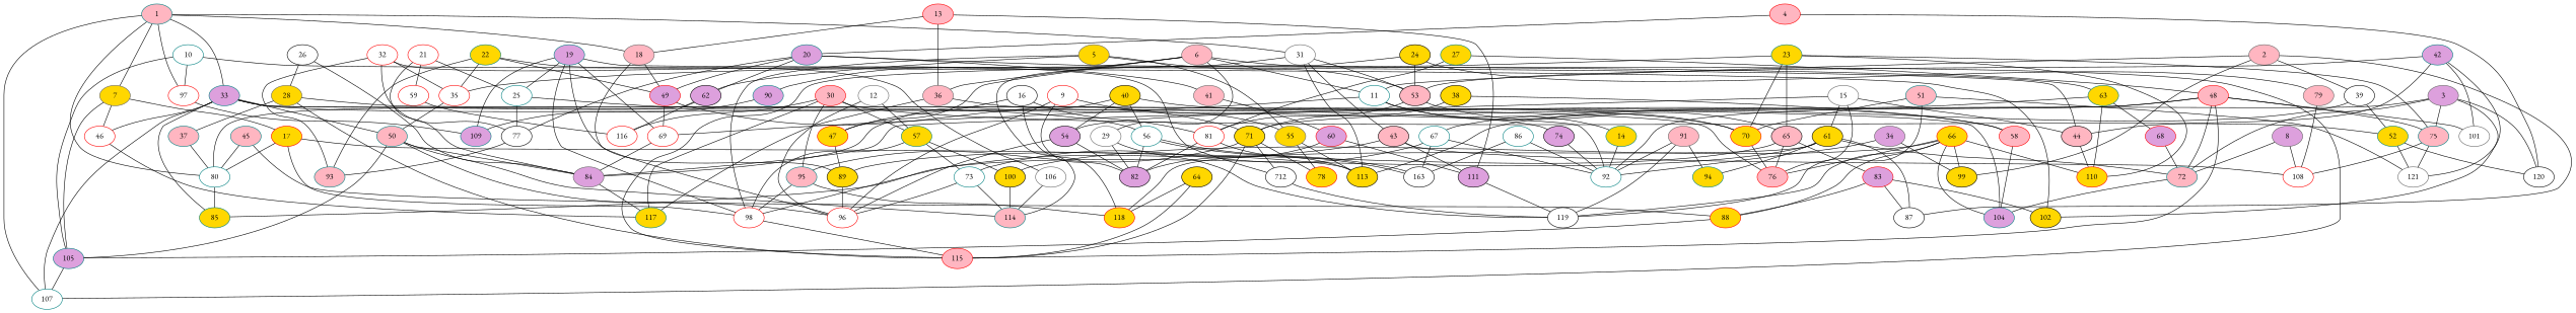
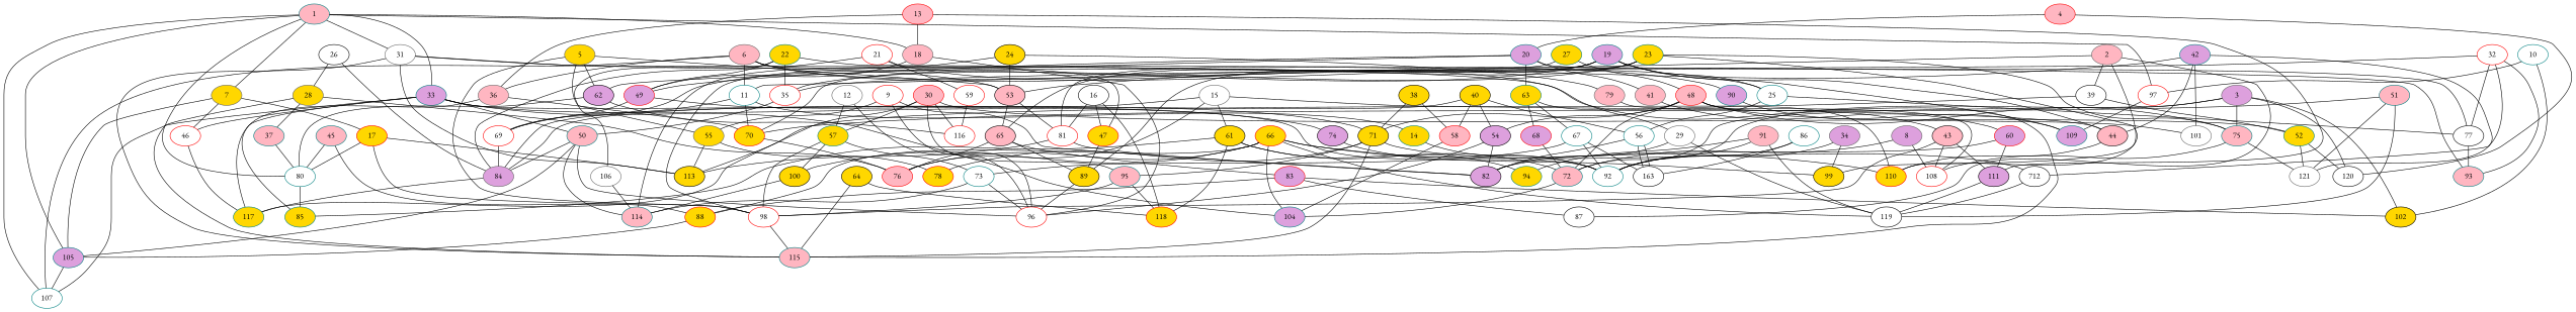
  graph {
    fontname="EB Garamond"
    node [color=teal fillcolor=white fontname="EB Garamond" style=filled]
    edge [fontname="EB Garamond"]
    1 [fillcolor=lightpink]
    7 [color=gray40 fillcolor=gold]
    18 [color=gray40 fillcolor=lightpink]
    31 [color=gray40]
    33 [fillcolor=plum]
    80
    97 [color=red]
    107
    17 [color=red fillcolor=gold]
    46 [color=red]
    105 [fillcolor=plum]
    96 [color=red]
    49 [color=red fillcolor=plum]
    53 [color=black fillcolor=lightpink]
    113 [color=black fillcolor=gold]
-   115 [color=red fillcolor=lightpink]
+   115 [fillcolor=lightpink]
    43 [color=black fillcolor=lightpink]
    92
    50 [fillcolor=lightpink]
    74 [color=black fillcolor=plum]
    85 [fillcolor=gold]
    104 [fillcolor=plum]
    109 [fillcolor=plum]
    2 [color=gray40 fillcolor=lightpink]
    11
    39 [color=black]
    87 [color=black]
    99 [color=black fillcolor=gold]
    14 [fillcolor=gold]
    69 [color=red]
    70 [color=red fillcolor=gold]
    52 [fillcolor=gold]
    3 [color=gray40 fillcolor=plum]
    72 [fillcolor=lightpink]
    75 [fillcolor=lightpink]
    102 [color=black fillcolor=gold]
    120 [color=black]
    108 [color=red]
    121 [color=gray40]
    4 [color=red fillcolor=lightpink]
    20 [fillcolor=plum]
    62 [color=black fillcolor=plum]
    41 [color=gray40 fillcolor=lightpink]
    63 [fillcolor=gold]
    77 [color=black]
    5 [color=gray40 fillcolor=gold]
    55 [color=gray40 fillcolor=gold]
    98 [color=red]
    81 [color=red]
    65 [color=black fillcolor=lightpink]
    78 [color=red fillcolor=gold]
    116 [color=red]
    6 [color=gray40 fillcolor=lightpink]
    29 [color=gray40]
    36 [color=gray40 fillcolor=lightpink]
    47 [color=red fillcolor=gold]
    90 [fillcolor=plum]
    82 [color=black fillcolor=plum]
    119 [color=black]
    117 [fillcolor=gold]
    89 [color=black fillcolor=gold]
    8 [color=gray40 fillcolor=plum]
    9 [color=red]
    10
    35 [color=red]
    84 [color=gray40 fillcolor=plum]
    76 [color=red fillcolor=lightpink]
    12 [color=gray40]
    57 [fillcolor=gold]
    73
    100 [color=black fillcolor=gold]
    13 [color=red fillcolor=lightpink]
    111 [color=black fillcolor=plum]
    15 [color=gray40]
    44 [color=black fillcolor=lightpink]
    61 [color=black fillcolor=gold]
    110 [color=red fillcolor=gold]
    118 [color=red fillcolor=gold]
    94 [fillcolor=gold]
    16 [color=black]
    71 [color=black fillcolor=gold]
    19 [fillcolor=plum]
    25
    56
    60 [color=red fillcolor=plum]
    67
    68 [color=red fillcolor=plum]
    93 [fillcolor=lightpink]
    21 [color=red]
    59 [color=red]
    22 [fillcolor=gold]
    106 [color=gray40]
    114 [fillcolor=lightpink]
    23 [fillcolor=gold]
    83 [color=red fillcolor=plum]
    24 [color=black fillcolor=gold]
    79 [color=gray40 fillcolor=lightpink]
    n98 [color=black label=163]
    26 [color=black]
    28 [color=gray40 fillcolor=gold]
    37 [fillcolor=lightpink]
    27 [fillcolor=gold]
    48 [color=red fillcolor=lightpink]
    54 [color=black fillcolor=plum]
    101 [color=gray40]
    30 [color=red fillcolor=lightpink]
    95 [fillcolor=lightpink]
    32 [color=red]
    n109 [color=black label=712]
    34 [color=gray40 fillcolor=plum]
    38 [color=black fillcolor=gold]
    58 [color=red fillcolor=lightpink]
    40 [color=black fillcolor=gold]
    42 [fillcolor=plum]
    45 [fillcolor=lightpink]
    88 [color=red fillcolor=gold]
    51 [fillcolor=lightpink]
    64 [color=black fillcolor=gold]
    66 [color=red fillcolor=gold]
    86
    91 [color=gray40 fillcolor=lightpink]
    1 -- 7
    1 -- 18
    1 -- 31
    1 -- 33
    1 -- 80
    1 -- 97
    1 -- 107
    7 -- 17
    7 -- 46
    7 -- 105
    18 -- 96
    18 -- 49
    31 -- 53
    31 -- 113
    31 -- 115
    31 -- 43
    33 -- 107
    33 -- 46
    33 -- 92
    33 -- 50
    33 -- 74
    33 -- 85
    33 -- 104
    80 -- 85
    97 -- 109
    17 -- 80
    17 -- 113
    17 -- 98
    46 -- 117
    105 -- 107
    49 -- 69
    49 -- 71
    53 -- 81
    53 -- 65
    43 -- 108
    43 -- 98
    43 -- 111
    50 -- 105
    50 -- 96
    50 -- 84
    50 -- 114
    74 -- 92
    2 -- 11
    2 -- 39
    2 -- 87
    2 -- 99
    11 -- 14
    11 -- 69
    11 -- 70
    39 -- 113
    39 -- 52
    14 -- 92
    69 -- 84
    70 -- 76
    52 -- 120
    52 -- 121
    3 -- 92
    3 -- 72
    3 -- 75
    3 -- 102
    3 -- 120
    72 -- 104
    75 -- 108
    75 -- 121
    4 -- 120
    4 -- 20
    20 -- 49
    20 -- 62
    20 -- 41
    20 -- 63
    20 -- 77
    62 -- 80
    62 -- 116
    41 -- 60
    63 -- 110
    63 -- 67
    63 -- 68
    77 -- 93
    5 -- 53
    5 -- 62
    5 -- 55
    5 -- 98
    55 -- 113
    55 -- 78
    98 -- 115
    81 -- 113
    81 -- 82
    65 -- 89
    65 -- 76
    65 -- 83
    6 -- 107
    6 -- 11
    6 -- 29
    6 -- 36
    6 -- 47
    6 -- 90
    29 -- 82
    29 -- 119
    36 -- 70
    36 -- 117
    47 -- 89
    90 -- 109
    89 -- 96
    8 -- 72
    8 -- 108
    9 -- 96
    9 -- 55
    9 -- 82
    10 -- 97
-   10 -- 105
+   1 -- 105
    10 -- 102
    35 -- 50
    84 -- 117
    12 -- 96
    12 -- 57
    57 -- 98
    57 -- 73
    57 -- 100
    73 -- 96
    73 -- 114
    100 -- 114
    13 -- 18
    13 -- 36
    13 -- 111
    111 -- 119
    15 -- 84
    15 -- 76
    15 -- 44
    15 -- 61
    44 -- 110
    61 -- 85
-   61 -- 87
    61 -- 72
    61 -- 118
    61 -- 94
    16 -- 81
    16 -- 47
    16 -- 118
    71 -- 115
    71 -- 78
    71 -- 95
    71 -- n109
    19 -- 109
    19 -- 69
    19 -- 98
    19 -- 89
    19 -- 44
    19 -- 25
    25 -- 77
    25 -- 56
    56 -- 82
    56 -- n98
    56 -- n98
    60 -- 82
    60 -- 111
    67 -- 92
    67 -- 73
    67 -- n98
    68 -- 72
    21 -- 84
    21 -- 25
    21 -- 59
    59 -- 116
    22 -- 49
    22 -- 35
    22 -- 93
    22 -- 106
    106 -- 114
    23 -- 70
    23 -- 75
    23 -- 65
    23 -- 35
    23 -- 110
    83 -- 87
    83 -- 102
    83 -- 88
    24 -- 53
    24 -- 114
    24 -- 79
    79 -- 108
    26 -- 84
    26 -- 28
    28 -- 115
    28 -- 76
    28 -- 37
    37 -- 80
    27 -- 81
    27 -- 48
    48 -- 115
    48 -- 72
    48 -- 75
    48 -- 71
    48 -- 54
    48 -- 101
    54 -- 96
    54 -- 82
    30 -- 52
    30 -- 116
    30 -- 117
    30 -- 57
    30 -- 95
    95 -- 98
    95 -- 118
    32 -- 77
    32 -- 35
    32 -- 93
    32 -- n109
    n109 -- 119
    34 -- 92
    34 -- 99
    38 -- 71
    38 -- 58
    58 -- 104
    40 -- 84
    40 -- 56
    40 -- 54
    40 -- 58
    42 -- 53
    42 -- 121
    42 -- 44
    42 -- 101
    45 -- 80
    45 -- 88
    88 -- 105
    51 -- 70
    51 -- 121
    51 -- 119
    64 -- 115
    64 -- 118
    66 -- 104
    66 -- 99
    66 -- 119
    66 -- 76
    66 -- 100
    66 -- 110
    66 -- 88
    86 -- 92
    86 -- n98
    91 -- 92
    91 -- 119
    91 -- 94
  }
